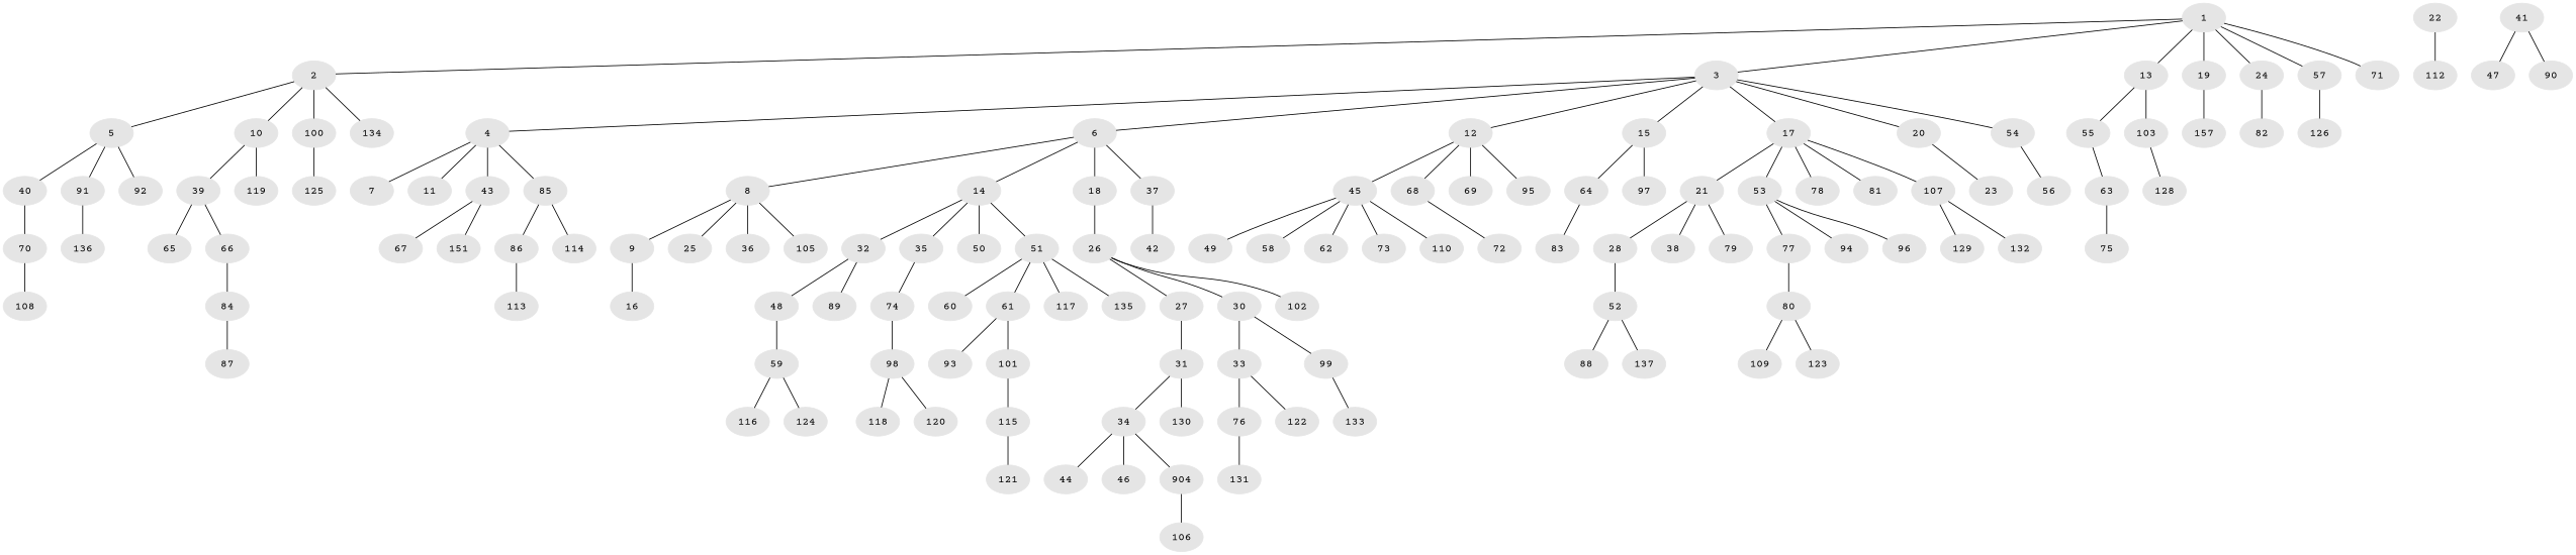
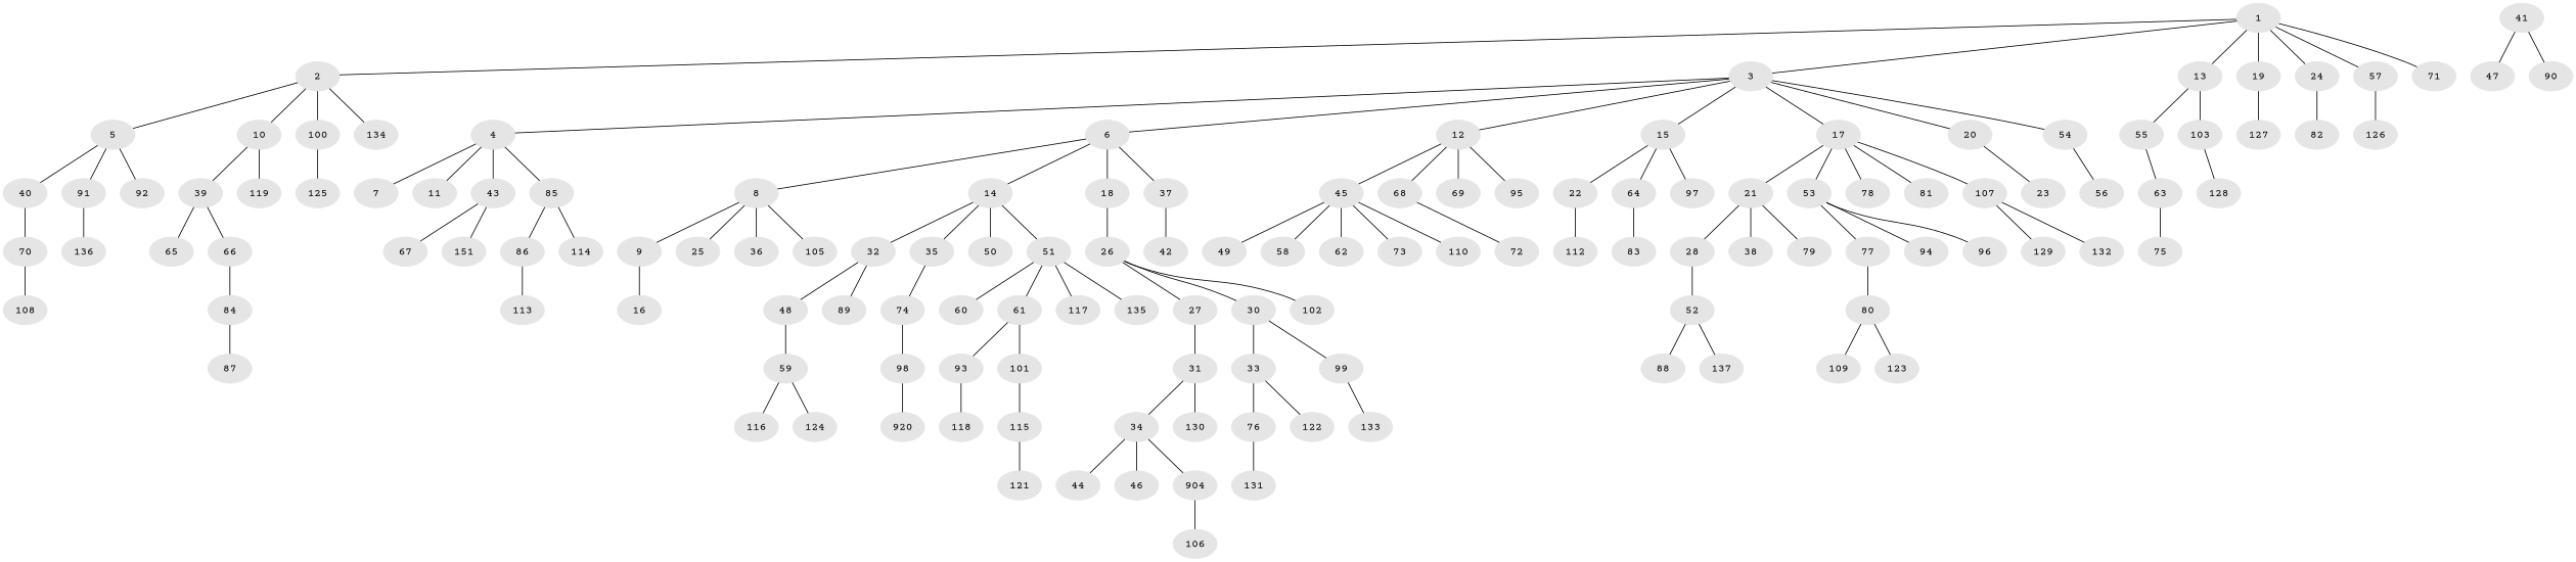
  graph {
    fontname="Courier Prime"
    node [color=gray90 fontname="Courier Prime" style=filled]
    edge [fontname="Courier Prime"]
    1
    2
    3
    13
    19
    24
    57
    71
    5
    10
    100
    134
    4
    6
    12
    15
    17
    20
    54
    55
    103
-   127 [label=157]
+   127
    82
    126
    40
    91
    92
    39
    119
    125
    7
    11
    43
    85
    8
    14
    18
    37
    45
    68
    69
    95
    22
    64
    97
    21
    53
    78
    81
    107
    23
    56
    67
    n54 [label=151]
    86
    114
    70
    136
    9
    25
    36
    105
    32
    35
    50
    51
    26
    42
    16
    65
    66
    49
    58
    62
    73
    110
    72
    63
    128
    48
    89
    74
    60
    61
    117
    135
    112
    83
    28
    38
    79
    77
    94
    96
    129
    132
    27
    30
    102
    52
    31
    33
    99
    34
    130
    88
    137
    76
    122
    133
    44
    46
    n113 [label=904]
    59
    131
    106
    98
    41
    47
    90
    84
    108
    116
    124
    93
    101
    80
    75
    118
    115
    87
-   120
+   120 [label=920]
    109
    123
    113
    121
    1 -- 2
    1 -- 3
    1 -- 13
    1 -- 19
    1 -- 24
    1 -- 57
    1 -- 71
    2 -- 5
    2 -- 10
    2 -- 100
    2 -- 134
    3 -- 4
    3 -- 6
    3 -- 12
    3 -- 15
    3 -- 17
    3 -- 20
    3 -- 54
    13 -- 55
    13 -- 103
    19 -- 127
    24 -- 82
    57 -- 126
    5 -- 40
    5 -- 91
    5 -- 92
    10 -- 39
    10 -- 119
    100 -- 125
    4 -- 7
    4 -- 11
    4 -- 43
    4 -- 85
    6 -- 8
    6 -- 14
    6 -- 18
    6 -- 37
    12 -- 45
    12 -- 68
    12 -- 69
    12 -- 95
+   15 -- 22
    15 -- 64
    15 -- 97
    17 -- 21
    17 -- 53
    17 -- 78
    17 -- 81
    17 -- 107
    20 -- 23
    54 -- 56
    55 -- 63
    103 -- 128
    40 -- 70
    91 -- 136
    39 -- 65
    39 -- 66
    43 -- 67
    43 -- n54
    85 -- 86
    85 -- 114
    8 -- 9
    8 -- 25
    8 -- 36
    8 -- 105
    14 -- 32
    14 -- 35
    14 -- 50
    14 -- 51
    18 -- 26
    37 -- 42
    45 -- 49
    45 -- 58
    45 -- 62
    45 -- 73
    45 -- 110
    68 -- 72
    22 -- 112
    64 -- 83
    21 -- 28
    21 -- 38
    21 -- 79
    53 -- 77
    53 -- 94
    53 -- 96
    107 -- 129
    107 -- 132
    86 -- 113
    70 -- 108
    9 -- 16
    32 -- 48
    32 -- 89
    35 -- 74
    51 -- 60
    51 -- 61
    51 -- 117
    51 -- 135
    26 -- 27
    26 -- 30
    26 -- 102
    66 -- 84
    63 -- 75
    48 -- 59
    74 -- 98
    61 -- 93
    61 -- 101
    28 -- 52
    77 -- 80
    27 -- 31
    30 -- 33
    30 -- 99
    52 -- 88
    52 -- 137
    31 -- 34
    31 -- 130
    33 -- 76
    33 -- 122
    99 -- 133
    34 -- 44
    34 -- 46
    34 -- n113
    76 -- 131
    n113 -- 106
    59 -- 116
    59 -- 124
    98 -- 120
    41 -- 47
    41 -- 90
    84 -- 87
-   98 -- 118
+   93 -- 118
    101 -- 115
    80 -- 109
    80 -- 123
    115 -- 121
  }
